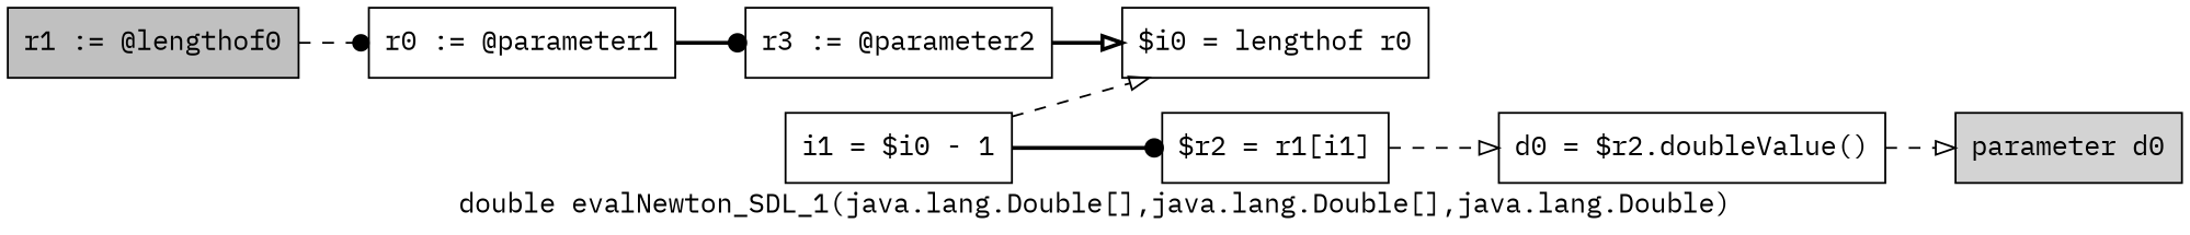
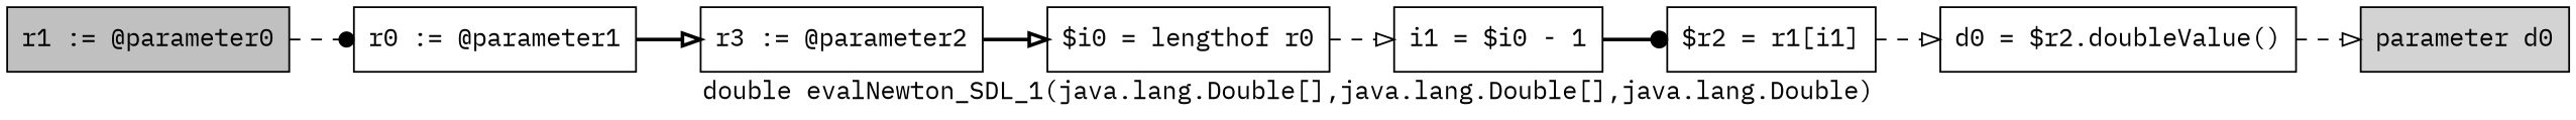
  digraph {
    fontname="IBM Plex Mono"
    label="double evalNewton_SDL_1(java.lang.Double[],java.lang.Double[],java.lang.Double)"
    rankdir=LR
    node [fontname="IBM Plex Mono" shape=box]
    edge [arrowhead=onormal fontname="IBM Plex Mono" style=dashed]
-   n1 [fillcolor=gray label="r1 := @lengthof0" style=filled]
+   n1 [fillcolor=gray label="r1 := @parameter0" style=filled]
    n2 [label="r0 := @parameter1"]
    n3 [label="r3 := @parameter2"]
    n4 [label="$i0 = lengthof r0"]
    n5 [label="i1 = $i0 - 1"]
    n6 [label="$r2 = r1[i1]"]
    n7 [label="d0 = $r2.doubleValue()"]
    n8 [fillcolor=lightgray label="parameter d0" style=filled]
    n1 -> n2 [arrowhead=dot]
-   n2 -> n3 [arrowhead=dot style=bold]
+   n2 -> n3 [style=bold]
    n3 -> n4 [style=bold]
-   n5 -> n4
+   n4 -> n5
    n5 -> n6 [arrowhead=dot style=bold]
    n6 -> n7
    n7 -> n8
  }
